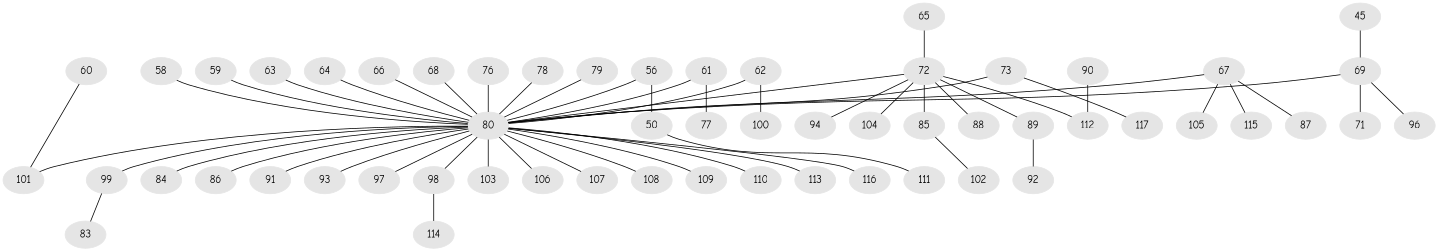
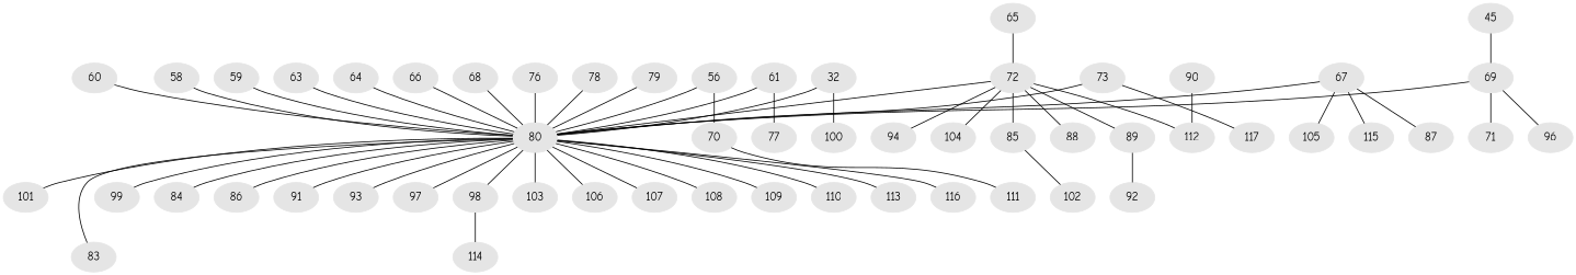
  graph {
    fontname="Comic Neue"
    node [color=gray90 fontname="Comic Neue" style=filled]
    edge [fontname="Comic Neue"]
    69 [super="+27+40"]
    n2 [label=80 super="+25+39+75+16+46+48+30+51+80+33+36+38+41+52+53+81+50+54+44+55"]
    71
    96
    45
    56
-   70 [label=50]
+   70
    111
    83
    84
    86
    91
    93
    97
    98
    99
    101
    103
    106
    107
    108
    109
    110
    113
    116
    58
    59
    60
    61
    77
-   62
+   62 [label=32]
    100
    63
    64
    72 [super="+22+32"]
    85 [super="+19"]
    88
    89
    94
    104
    112 [super="+24"]
    65
    66
    67 [super="+57"]
    87
    105
    115
    68
    102
    92
    73
    117
    76
    78
    79
    114
    90
    69 -- n2
    69 -- 71
    69 -- 96
-   99 -- 83
+   n2 -- 83
    n2 -- 84
    n2 -- 86
    n2 -- 91
    n2 -- 93
    n2 -- 97
    n2 -- 98
    n2 -- 99
    n2 -- 101
    n2 -- 103
    n2 -- 106
    n2 -- 107
    n2 -- 108
    n2 -- 109
    n2 -- 110
    n2 -- 113
    n2 -- 116
    45 -- 69
    56 -- n2
    56 -- 70
    70 -- 111
    98 -- 114
    58 -- n2
    59 -- n2
-   60 -- 101
+   60 -- n2
    61 -- n2
    61 -- 77
    62 -- n2
    62 -- 100
    63 -- n2
    64 -- n2
    72 -- n2
    72 -- 85
    72 -- 88
    72 -- 89
    72 -- 94
    72 -- 104
    72 -- 112
    85 -- 102
    89 -- 92
    65 -- 72
    66 -- n2
    67 -- n2
    67 -- 87
    67 -- 105
    67 -- 115
    68 -- n2
    73 -- n2
    73 -- 117
    76 -- n2
    78 -- n2
    79 -- n2
    90 -- 112
  }
